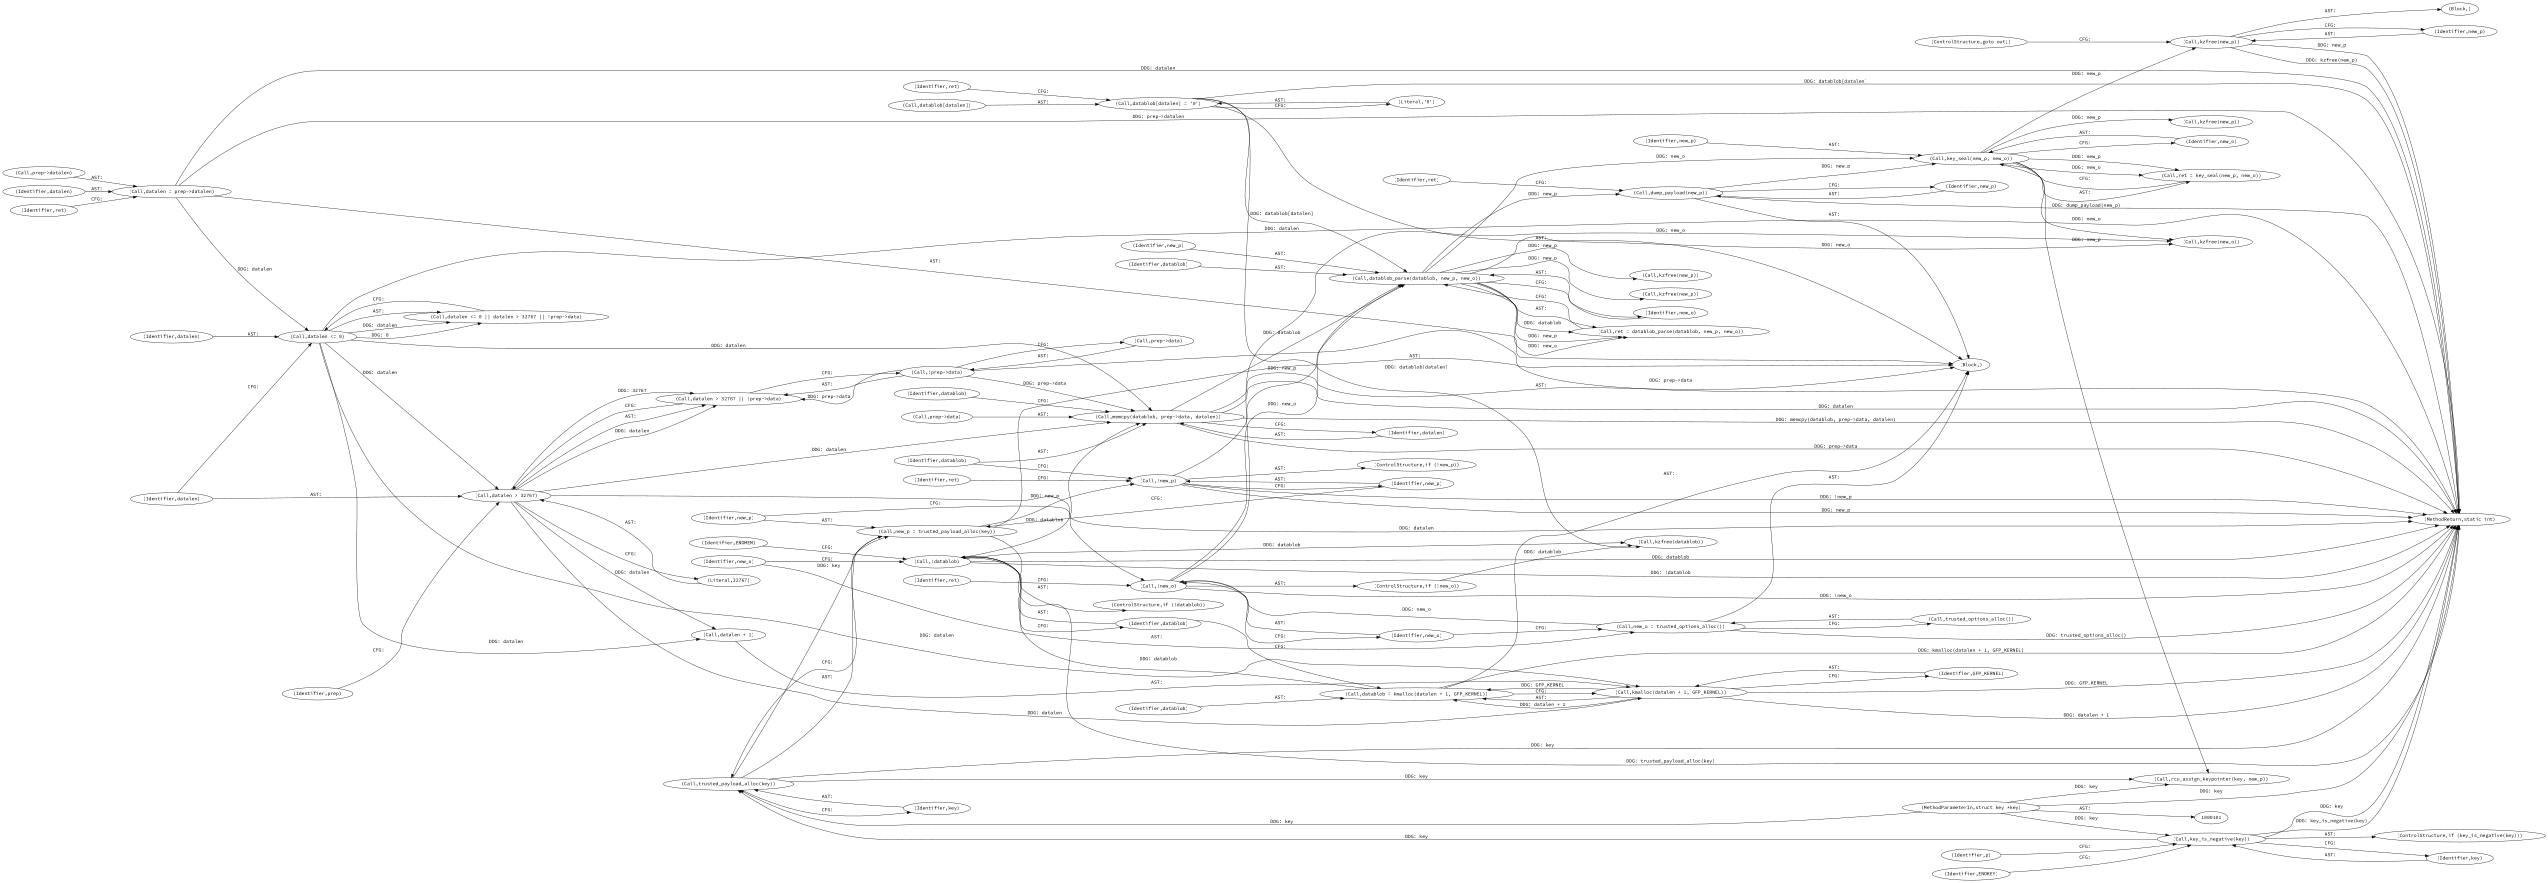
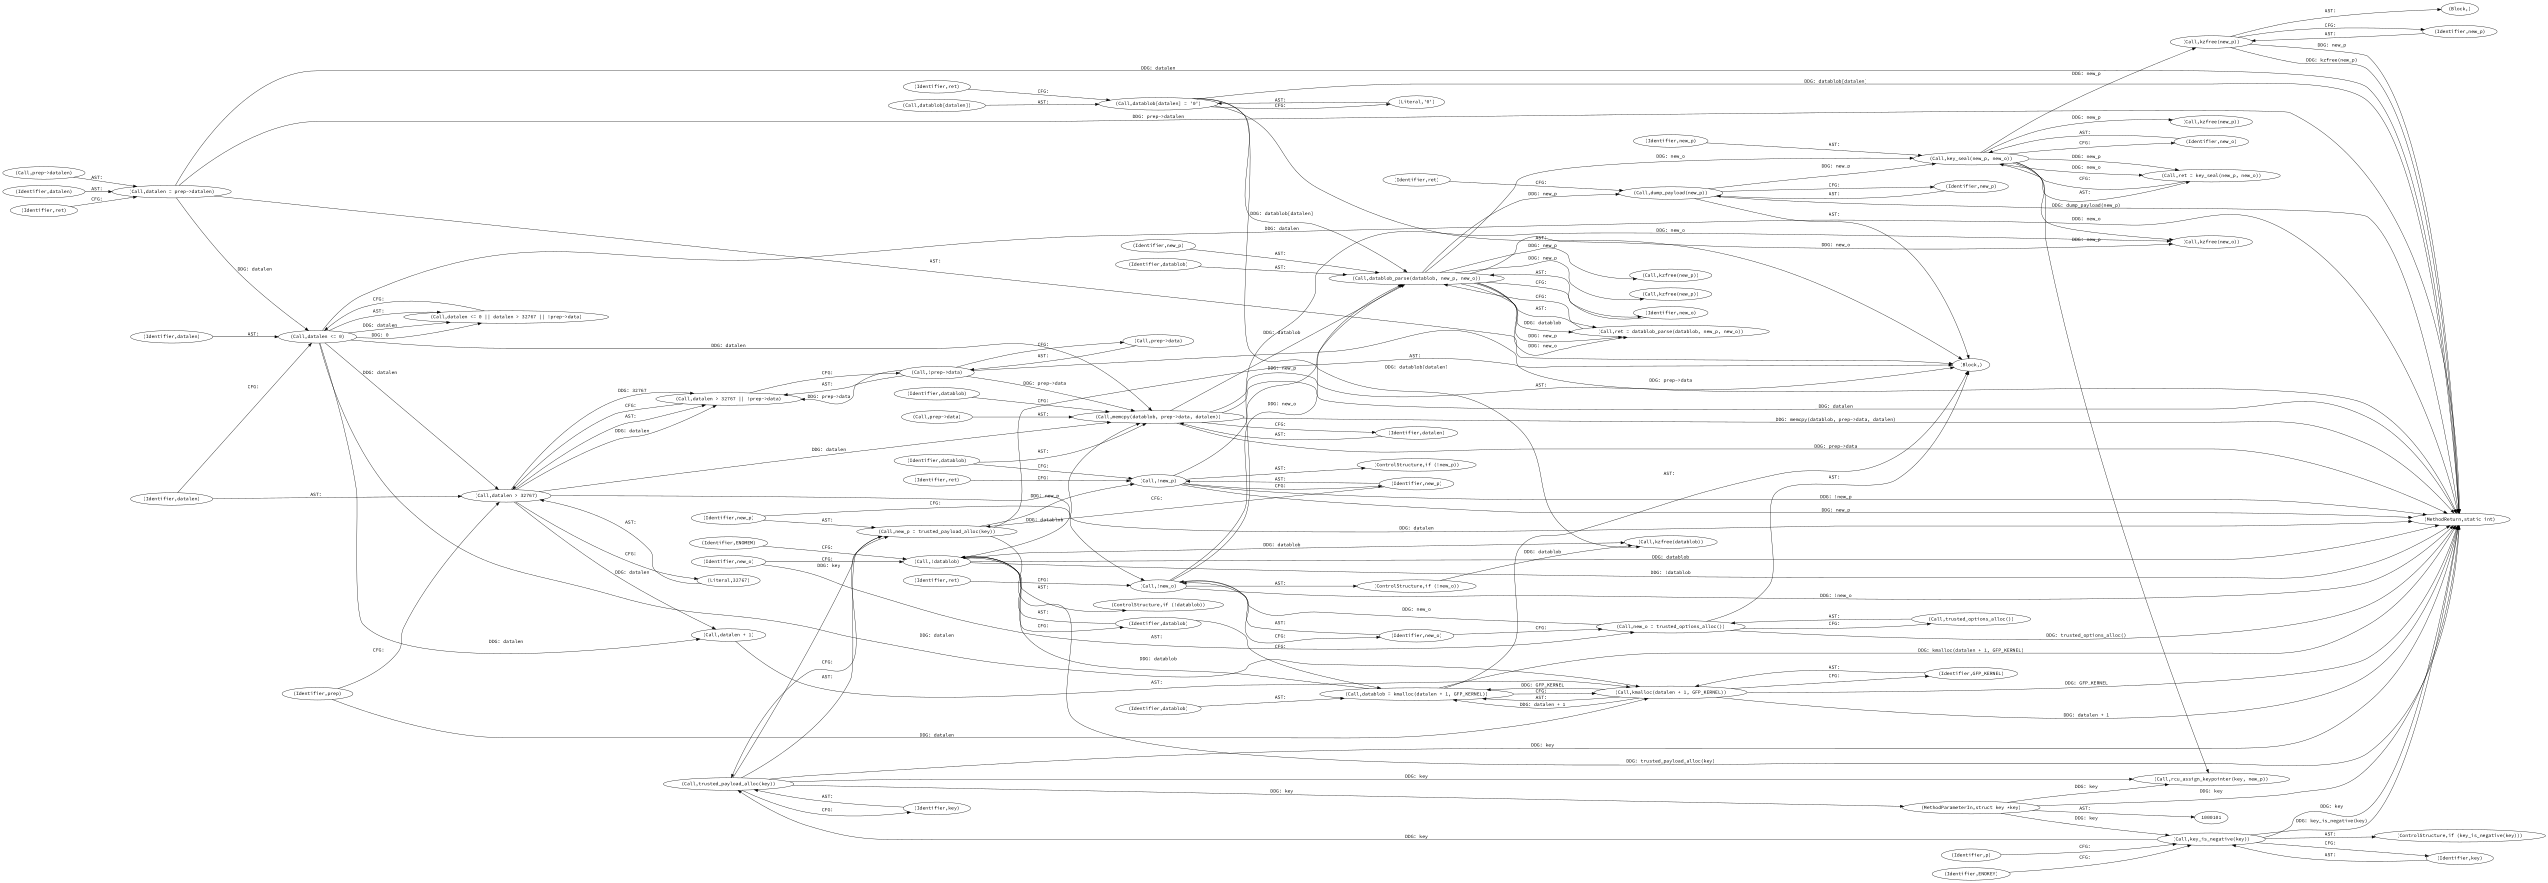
  digraph {
    fontname="Source Code Pro"
    rankdir=LR
    node [fontname="Source Code Pro"]
    edge [fontname="Source Code Pro"]
    n1 [label="(Call,kzfree(new_p))"]
    n2 [label="(Identifier,new_p)"]
    n3 [label="(Block,)"]
    n4 [label="(MethodReturn,static int)"]
    n5 [label="(Call,key_seal(new_p, new_o))"]
    n6 [label="(Call,kzfree(new_p))"]
    n7 [label="(Identifier,new_o)"]
    n8 [label="(Call,ret = key_seal(new_p, new_o))"]
    n9 [label="(Call,rcu_assign_keypointer(key, new_p))"]
    n10 [label="(Call,kzfree(new_o))"]
    n11 [label="(Call,dump_payload(new_p))"]
    n12 [label="(Block,)"]
    n13 [label="(Identifier,new_p)"]
    n14 [label="(Call,datablob_parse(datablob, new_p, new_o))"]
    n15 [label="(Call,kzfree(new_p))"]
    n16 [label="(Call,kzfree(new_p))"]
    n17 [label="(Identifier,new_o)"]
    n18 [label="(Call,ret = datablob_parse(datablob, new_p, new_o))"]
    n19 [label="(Call,kzfree(datablob))"]
    n20 [label="(Call,datablob[datalen] = '\0')"]
    n21 [label="(Literal,'\0')"]
    n22 [label="(Call,memcpy(datablob, prep->data, datalen))"]
    n23 [label="(Identifier,datalen)"]
    n24 [label="(Call,!datablob)"]
    n25 [label="(ControlStructure,if (!datablob))"]
    n26 [label="(Identifier,datablob)"]
    n27 [label="(Call,datablob = kmalloc(datalen + 1, GFP_KERNEL))"]
    n28 [label="(Call,kmalloc(datalen + 1, GFP_KERNEL))"]
    n29 [label="(Identifier,GFP_KERNEL)"]
    n30 [label="(Call,datalen > 32767)"]
    n31 [label="(Call,datalen > 32767 || !prep->data)"]
    n32 [label="(Call,datalen + 1)"]
    n33 [label="(Literal,32767)"]
    n34 [label="(Call,!prep->data)"]
    n35 [label="(Call,datalen <= 0)"]
    n36 [label="(Call,datalen <= 0 || datalen > 32767 || !prep->data)"]
    n37 [label="(Call,datalen = prep->datalen)"]
    n38 [label="(Call,prep->datalen)"]
    n39 [label="(Call,prep->data)"]
    n40 [label="(Call,!new_p)"]
    n41 [label="(ControlStructure,if (!new_p))"]
    n42 [label="(Identifier,new_p)"]
    n43 [label="(Call,new_p = trusted_payload_alloc(key))"]
    n44 [label="(Call,trusted_payload_alloc(key))"]
    n45 [label="(Identifier,key)"]
    n46 [label="(Call,key_is_negative(key))"]
    n47 [label="(Identifier,key)"]
    n48 [label="(ControlStructure,if (key_is_negative(key)))"]
    n49 [label="(MethodParameterIn,struct key *key)"]
    1000101
    n51 [label="(Call,!new_o)"]
    n52 [label="(Identifier,new_o)"]
    n53 [label="(ControlStructure,if (!new_o))"]
    n54 [label="(Call,new_o = trusted_options_alloc())"]
    n55 [label="(Call,trusted_options_alloc())"]
    n56 [label="(Identifier,ret)"]
    n57 [label="(Identifier,datablob)"]
    n58 [label="(Identifier,prep)"]
    n59 [label="(Identifier,datalen)"]
    n60 [label="(Identifier,p)"]
    n61 [label="(Identifier,new_p)"]
    n62 [label="(Identifier,ENOKEY)"]
    n63 [label="(Identifier,ret)"]
    n64 [label="(Identifier,new_o)"]
-   n65 [label="(ControlStructure,goto out;)"]
    n66 [label="(Identifier,datalen)"]
    n67 [label="(Call,prep->data)"]
    n68 [label="(Identifier,new_p)"]
    n69 [label="(Identifier,datablob)"]
    n70 [label="(Identifier,datablob)"]
    n71 [label="(Identifier,datalen)"]
    n72 [label="(Identifier,new_p)"]
    n73 [label="(Identifier,datablob)"]
    n74 [label="(Identifier,ret)"]
    n75 [label="(Identifier,ret)"]
    n76 [label="(Call,datablob[datalen])"]
    n77 [label="(Identifier,ENOMEM)"]
    n78 [label="(Identifier,ret)"]
    n1 -> n2 [label="CFG: "]
    n1 -> n3 [label="AST: "]
    n1 -> n4 [label="DDG: new_p"]
    n1 -> n4 [label="DDG: kzfree(new_p)"]
    n2 -> n1 [label="AST: "]
    n5 -> n1 [label="DDG: new_p"]
    n5 -> n6 [label="DDG: new_p"]
    n5 -> n7 [label="CFG: "]
    n5 -> n8 [label="AST: "]
    n5 -> n8 [label="DDG: new_p"]
    n5 -> n8 [label="DDG: new_o"]
    n5 -> n9 [label="DDG: new_p"]
    n5 -> n10 [label="DDG: new_o"]
    n7 -> n5 [label="AST: "]
    n8 -> n5 [label="CFG: "]
    n11 -> n4 [label="DDG: dump_payload(new_p)"]
    n11 -> n5 [label="DDG: new_p"]
    n11 -> n12 [label="AST: "]
    n11 -> n13 [label="CFG: "]
    n13 -> n11 [label="AST: "]
    n14 -> n5 [label="DDG: new_o"]
    n14 -> n10 [label="DDG: new_o"]
    n14 -> n11 [label="DDG: new_p"]
    n14 -> n15 [label="DDG: new_p"]
    n14 -> n16 [label="DDG: new_p"]
    n14 -> n17 [label="CFG: "]
    n14 -> n18 [label="AST: "]
    n14 -> n18 [label="DDG: datablob"]
    n14 -> n18 [label="DDG: new_p"]
    n14 -> n18 [label="DDG: new_o"]
    n17 -> n14 [label="AST: "]
    n18 -> n14 [label="CFG: "]
    n20 -> n4 [label="DDG: datablob[datalen]"]
    n20 -> n12 [label="AST: "]
    n20 -> n14 [label="DDG: datablob[datalen]"]
    n20 -> n19 [label="DDG: datablob[datalen]"]
    n20 -> n21 [label="CFG: "]
    n21 -> n20 [label="AST: "]
    n22 -> n4 [label="DDG: datalen"]
    n22 -> n4 [label="DDG: memcpy(datablob, prep->data, datalen)"]
    n22 -> n4 [label="DDG: prep->data"]
    n22 -> n12 [label="AST: "]
    n22 -> n14 [label="DDG: datablob"]
    n22 -> n23 [label="CFG: "]
    n23 -> n22 [label="AST: "]
    n24 -> n4 [label="DDG: !datablob"]
    n24 -> n4 [label="DDG: datablob"]
    n24 -> n19 [label="DDG: datablob"]
    n24 -> n22 [label="DDG: datablob"]
    n24 -> n25 [label="AST: "]
    n24 -> n26 [label="CFG: "]
    n26 -> n24 [label="AST: "]
    n26 -> n27 [label="CFG: "]
    n27 -> n4 [label="DDG: kmalloc(datalen + 1, GFP_KERNEL)"]
    n27 -> n12 [label="AST: "]
    n27 -> n24 [label="DDG: datablob"]
    n27 -> n28 [label="CFG: "]
    n28 -> n4 [label="DDG: GFP_KERNEL"]
    n28 -> n4 [label="DDG: datalen + 1"]
    n28 -> n27 [label="AST: "]
    n28 -> n27 [label="DDG: datalen + 1"]
    n28 -> n27 [label="DDG: GFP_KERNEL"]
    n28 -> n29 [label="CFG: "]
    n29 -> n28 [label="AST: "]
    n30 -> n4 [label="DDG: datalen"]
    n30 -> n22 [label="DDG: datalen"]
-   n30 -> n28 [label="DDG: datalen"]
+   n58 -> n28 [label="DDG: datalen"]
    n30 -> n31 [label="AST: "]
    n30 -> n31 [label="DDG: datalen"]
    n30 -> n31 [label="DDG: 32767"]
    n30 -> n32 [label="DDG: datalen"]
    n30 -> n33 [label="CFG: "]
    n31 -> n30 [label="CFG: "]
    n31 -> n34 [label="CFG: "]
    n32 -> n28 [label="AST: "]
    n33 -> n30 [label="AST: "]
    n34 -> n4 [label="DDG: prep->data"]
    n34 -> n22 [label="DDG: prep->data"]
    n34 -> n31 [label="AST: "]
    n34 -> n31 [label="DDG: prep->data"]
    n34 -> n39 [label="CFG: "]
    n35 -> n4 [label="DDG: datalen"]
    n35 -> n22 [label="DDG: datalen"]
    n35 -> n28 [label="DDG: datalen"]
    n35 -> n30 [label="DDG: datalen"]
    n35 -> n32 [label="DDG: datalen"]
    n35 -> n36 [label="AST: "]
    n35 -> n36 [label="DDG: datalen"]
    n35 -> n36 [label="DDG: 0"]
    n36 -> n35 [label="CFG: "]
    n37 -> n4 [label="DDG: datalen"]
    n37 -> n4 [label="DDG: prep->datalen"]
    n37 -> n12 [label="AST: "]
    n37 -> n35 [label="DDG: datalen"]
    n38 -> n37 [label="AST: "]
    n39 -> n34 [label="AST: "]
    n40 -> n4 [label="DDG: !new_p"]
    n40 -> n4 [label="DDG: new_p"]
    n40 -> n14 [label="DDG: new_p"]
    n40 -> n41 [label="AST: "]
    n40 -> n42 [label="CFG: "]
    n42 -> n40 [label="AST: "]
    n42 -> n43 [label="CFG: "]
    n43 -> n4 [label="DDG: trusted_payload_alloc(key)"]
    n43 -> n12 [label="AST: "]
    n43 -> n40 [label="DDG: new_p"]
    n43 -> n44 [label="CFG: "]
    n44 -> n4 [label="DDG: key"]
    n44 -> n9 [label="DDG: key"]
    n44 -> n43 [label="AST: "]
    n44 -> n43 [label="DDG: key"]
    n44 -> n45 [label="CFG: "]
    n45 -> n44 [label="AST: "]
    n46 -> n4 [label="DDG: key"]
    n46 -> n4 [label="DDG: key_is_negative(key)"]
    n46 -> n44 [label="DDG: key"]
    n46 -> n47 [label="CFG: "]
    n46 -> n48 [label="AST: "]
    n47 -> n46 [label="AST: "]
    n49 -> n4 [label="DDG: key"]
    n49 -> n9 [label="DDG: key"]
-   n49 -> n44 [label="DDG: key"]
+   n44 -> n49 [label="DDG: key"]
    n49 -> n46 [label="DDG: key"]
    n49 -> 1000101 [label="AST: "]
    n51 -> n4 [label="DDG: !new_o"]
    n51 -> n10 [label="DDG: new_o"]
    n51 -> n14 [label="DDG: new_o"]
    n51 -> n52 [label="CFG: "]
    n51 -> n53 [label="AST: "]
    n52 -> n51 [label="AST: "]
    n52 -> n54 [label="CFG: "]
    n53 -> n19 [label="DDG: datablob"]
    n54 -> n4 [label="DDG: trusted_options_alloc()"]
    n54 -> n12 [label="AST: "]
    n54 -> n51 [label="DDG: new_o"]
    n54 -> n55 [label="CFG: "]
    n55 -> n54 [label="AST: "]
    n56 -> n20 [label="CFG: "]
    n57 -> n22 [label="CFG: "]
    n58 -> n30 [label="CFG: "]
    n59 -> n37 [label="AST: "]
    n60 -> n46 [label="CFG: "]
    n61 -> n14 [label="AST: "]
    n62 -> n46 [label="CFG: "]
    n63 -> n51 [label="CFG: "]
    n64 -> n24 [label="CFG: "]
    n64 -> n54 [label="AST: "]
-   n65 -> n1 [label="CFG: "]
    n66 -> n35 [label="AST: "]
    n67 -> n22 [label="AST: "]
    n68 -> n5 [label="AST: "]
    n69 -> n22 [label="AST: "]
    n69 -> n40 [label="CFG: "]
    n70 -> n14 [label="AST: "]
    n71 -> n30 [label="AST: "]
    n71 -> n35 [label="CFG: "]
    n72 -> n43 [label="AST: "]
    n72 -> n51 [label="CFG: "]
    n73 -> n27 [label="AST: "]
    n74 -> n11 [label="CFG: "]
    n75 -> n37 [label="CFG: "]
    n76 -> n20 [label="AST: "]
    n77 -> n24 [label="CFG: "]
    n78 -> n40 [label="CFG: "]
  }
